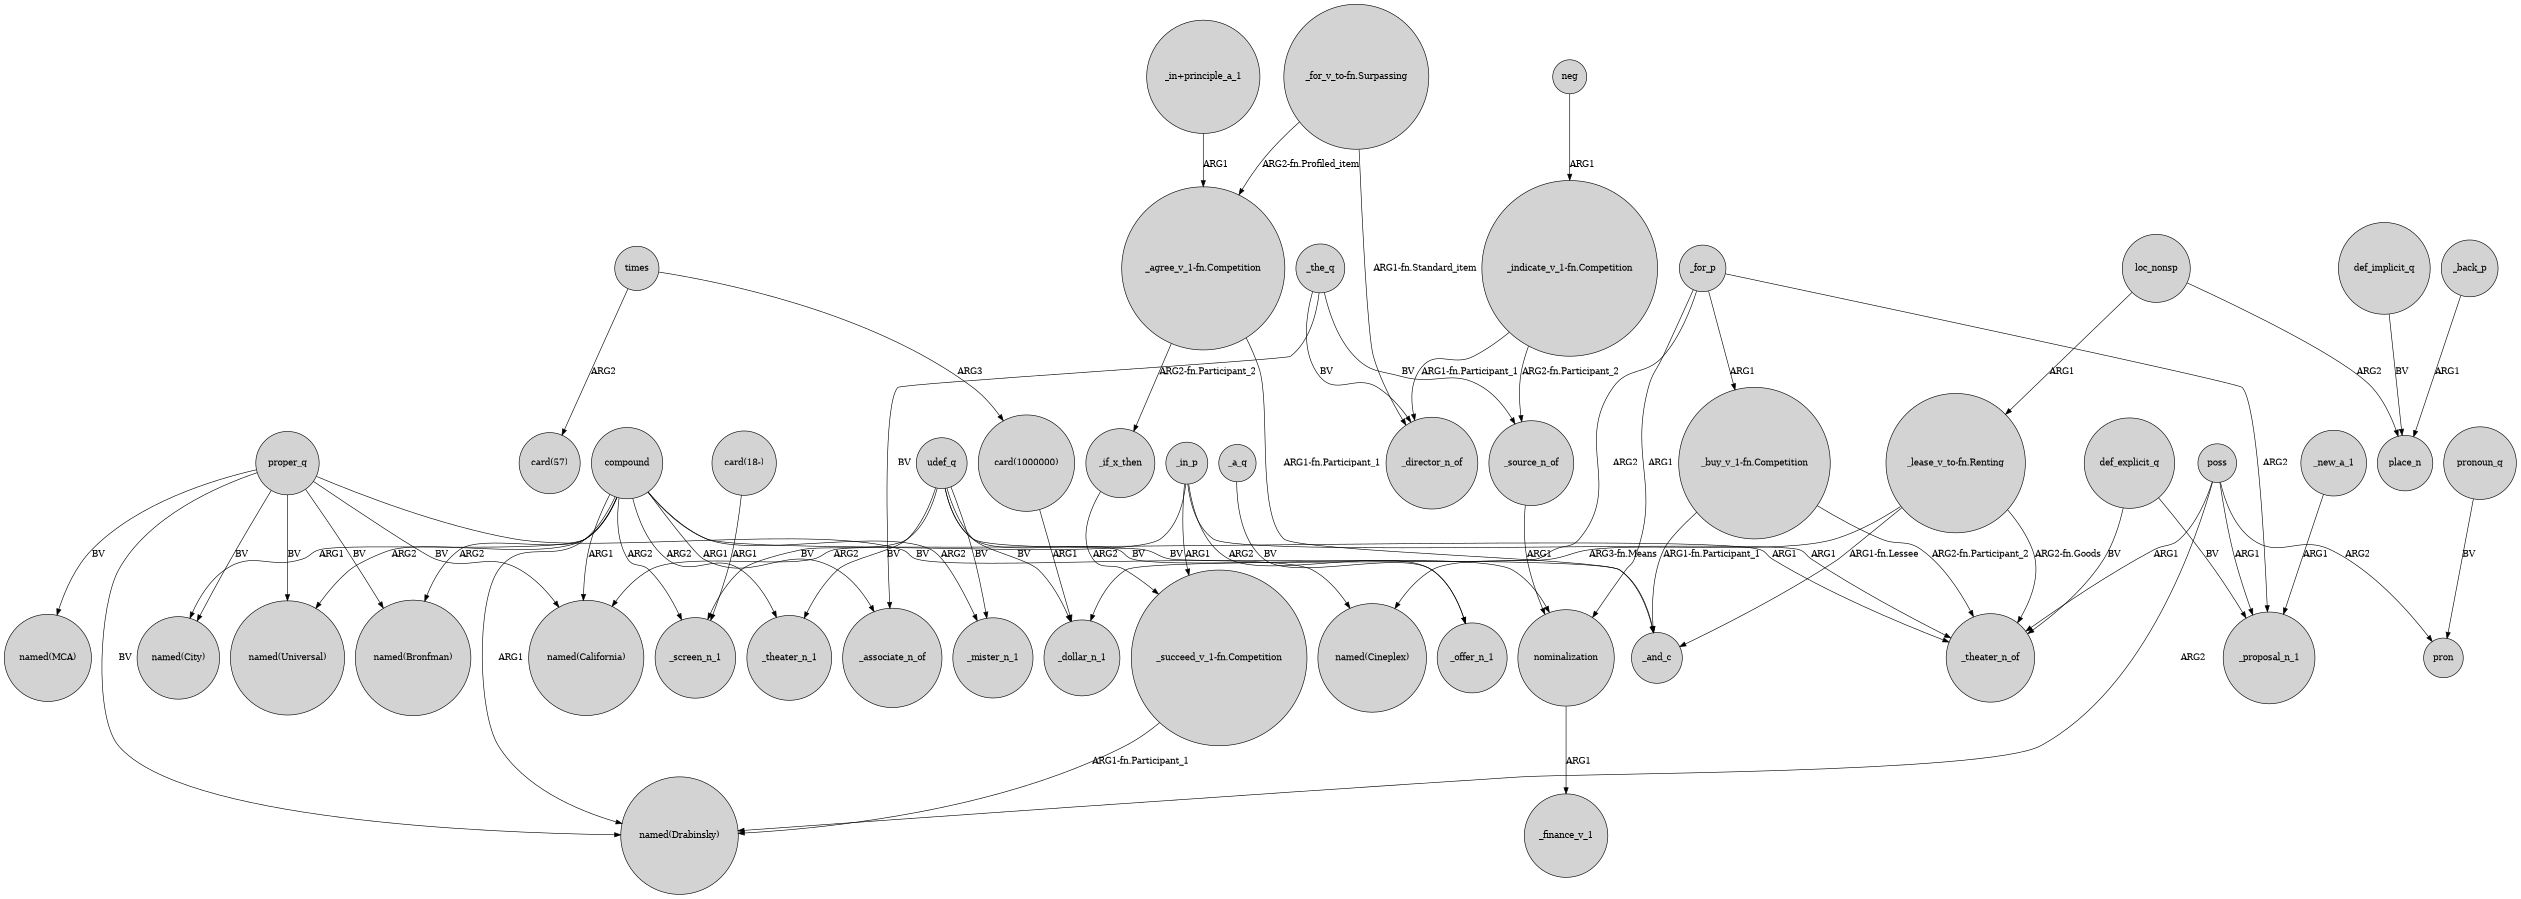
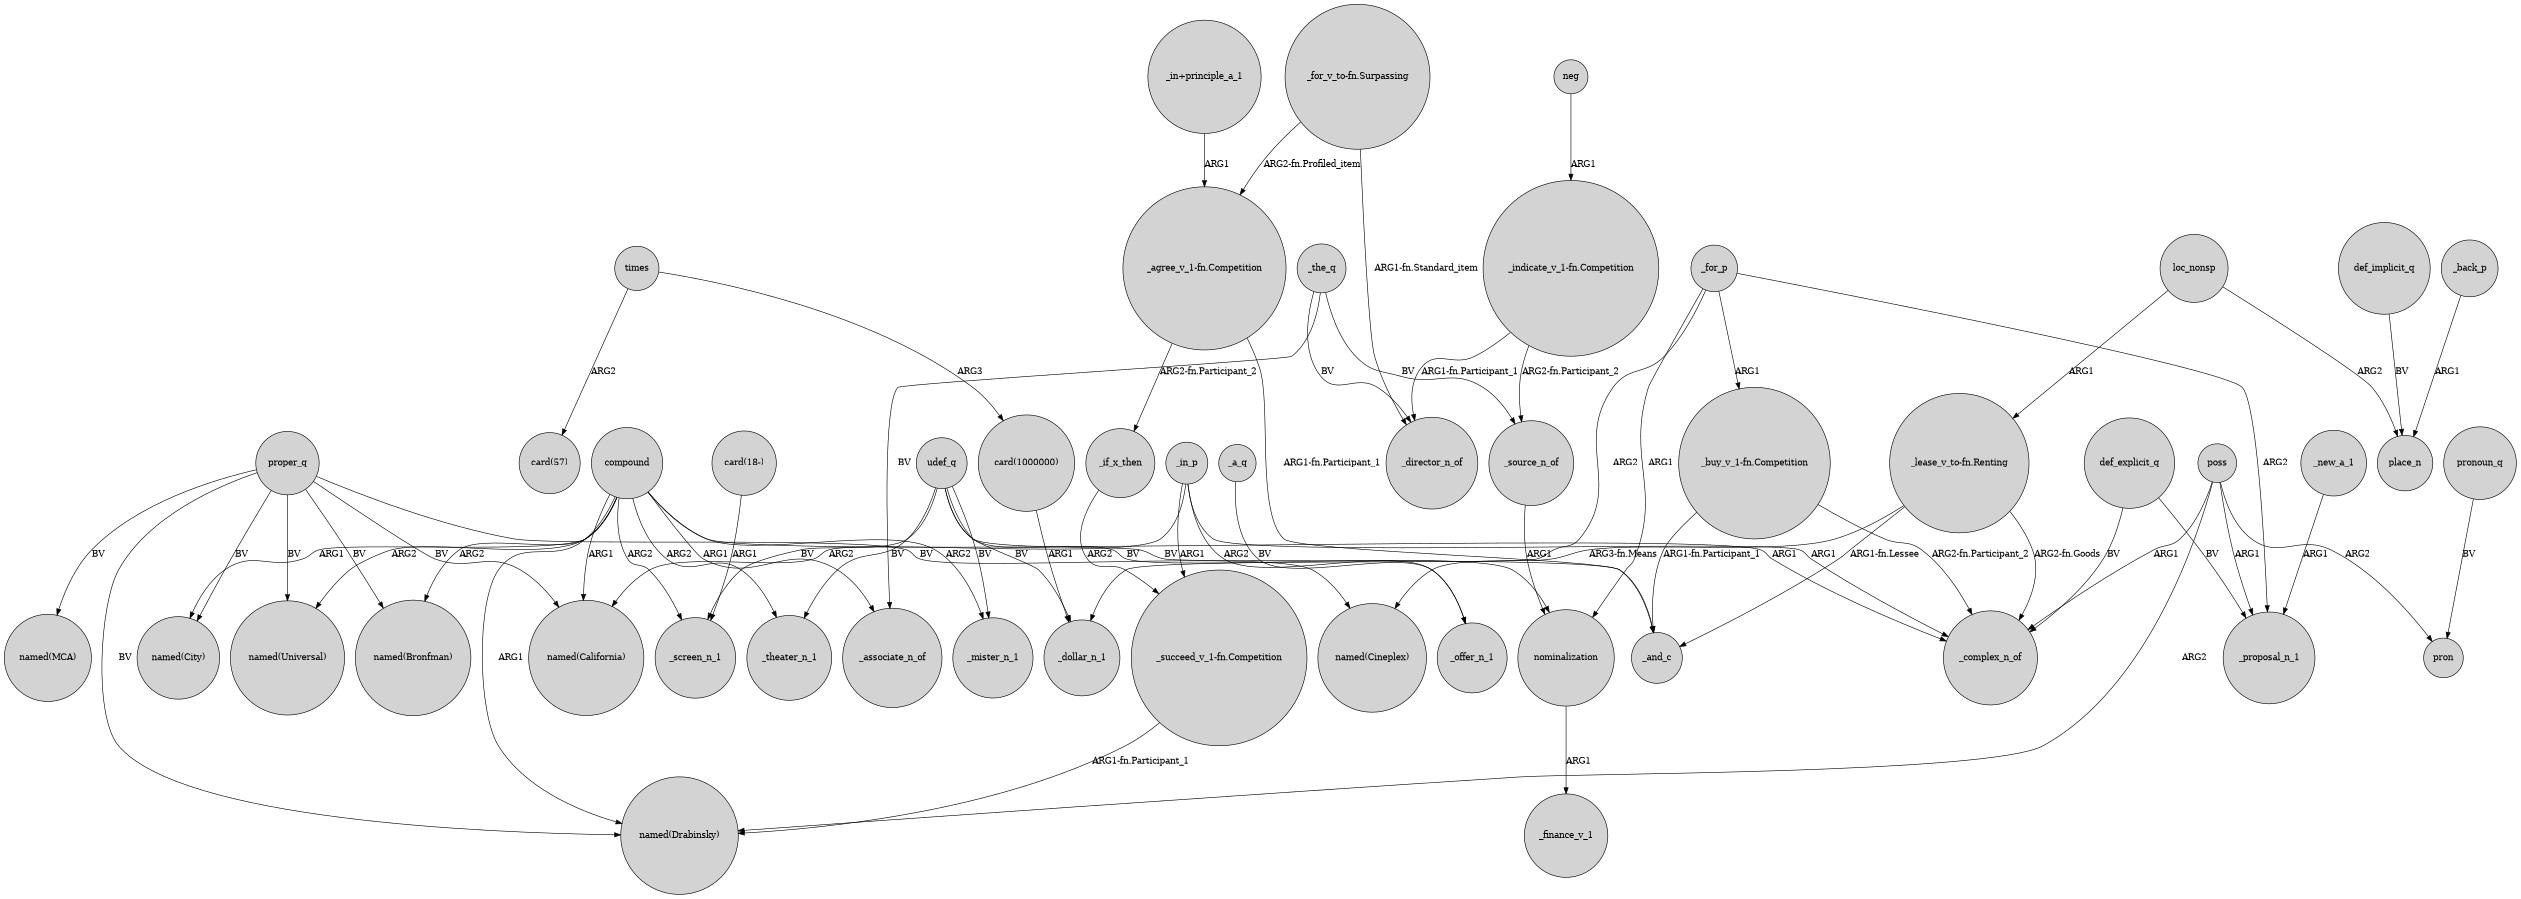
  digraph {
    node [shape=circle style=filled]
    "_indicate_v_1-fn.Competition"
    _source_n_of
    _director_n_of
    nominalization
    _finance_v_1
    proper_q
    "named(Cineplex)"
    "named(City)"
    "named(Universal)"
    "named(Drabinsky)"
    "named(MCA)"
    "named(Bronfman)"
    "named(California)"
    compound
    _mister_n_1
-   _complex_n_of [label=_theater_n_of]
+   _complex_n_of
    _screen_n_1
    _theater_n_1
    _associate_n_of
    n20 [label="_for_v_to-fn.Surpassing"]
    "_agree_v_1-fn.Competition"
    _and_c
    _if_x_then
    "_succeed_v_1-fn.Competition"
    def_implicit_q
    place_n
    loc_nonsp
    "_lease_v_to-fn.Renting"
    _the_q
    poss
    _proposal_n_1
    pron
    udef_q
    _dollar_n_1
    times
    "card(1000000)"
    "card(57)"
    "_in+principle_a_1"
    _for_p
    "_buy_v_1-fn.Competition"
    _in_p
    _offer_n_1
    pronoun_q
    _back_p
    "card(18-)"
    _new_a_1
    neg
    def_explicit_q
    _a_q
    "_indicate_v_1-fn.Competition" -> _source_n_of [label="ARG2-fn.Participant_2"]
    "_indicate_v_1-fn.Competition" -> _director_n_of [label="ARG1-fn.Participant_1"]
    _source_n_of -> nominalization [label=ARG1]
    nominalization -> _finance_v_1 [label=ARG1]
    proper_q -> "named(Cineplex)" [label=BV]
    proper_q -> "named(City)" [label=BV]
    proper_q -> "named(Universal)" [label=BV]
    proper_q -> "named(Drabinsky)" [label=BV]
    proper_q -> "named(MCA)" [label=BV]
    proper_q -> "named(Bronfman)" [label=BV]
    proper_q -> "named(California)" [label=BV]
    compound -> "named(City)" [label=ARG1]
    compound -> "named(Universal)" [label=ARG2]
    compound -> "named(Drabinsky)" [label=ARG1]
    compound -> "named(Bronfman)" [label=ARG2]
    compound -> "named(California)" [label=ARG1]
    compound -> _mister_n_1 [label=ARG2]
    compound -> _complex_n_of [label=ARG1]
    compound -> _screen_n_1 [label=ARG2]
    compound -> _theater_n_1 [label=ARG2]
    compound -> _associate_n_of [label=ARG1]
    n20 -> _director_n_of [label="ARG1-fn.Standard_item"]
    n20 -> "_agree_v_1-fn.Competition" [label="ARG2-fn.Profiled_item"]
    "_agree_v_1-fn.Competition" -> _and_c [label="ARG1-fn.Participant_1"]
    "_agree_v_1-fn.Competition" -> _if_x_then [label="ARG2-fn.Participant_2"]
    _if_x_then -> "_succeed_v_1-fn.Competition" [label=ARG2]
    "_succeed_v_1-fn.Competition" -> "named(Drabinsky)" [label="ARG1-fn.Participant_1"]
    def_implicit_q -> place_n [label=BV]
    loc_nonsp -> place_n [label=ARG2]
    loc_nonsp -> "_lease_v_to-fn.Renting" [label=ARG1]
    "_lease_v_to-fn.Renting" -> "named(Cineplex)" [label="ARG3-fn.Means"]
    "_lease_v_to-fn.Renting" -> _complex_n_of [label="ARG2-fn.Goods"]
    "_lease_v_to-fn.Renting" -> _and_c [label="ARG1-fn.Lessee"]
    _the_q -> _source_n_of [label=BV]
    _the_q -> _director_n_of [label=BV]
    _the_q -> _associate_n_of [label=BV]
    poss -> "named(Drabinsky)" [label=ARG2]
    poss -> _complex_n_of [label=ARG1]
    poss -> _proposal_n_1 [label=ARG1]
    poss -> pron [label=ARG2]
    udef_q -> nominalization [label=BV]
    udef_q -> _mister_n_1 [label=BV]
    udef_q -> _screen_n_1 [label=BV]
    udef_q -> _theater_n_1 [label=BV]
    udef_q -> _and_c [label=BV]
    udef_q -> _dollar_n_1 [label=BV]
    times -> "card(1000000)" [label=ARG3]
    times -> "card(57)" [label=ARG2]
    "card(1000000)" -> _dollar_n_1 [label=ARG1]
    "_in+principle_a_1" -> "_agree_v_1-fn.Competition" [label=ARG1]
    _for_p -> nominalization [label=ARG1]
    _for_p -> _proposal_n_1 [label=ARG2]
    _for_p -> _dollar_n_1 [label=ARG2]
    _for_p -> "_buy_v_1-fn.Competition" [label=ARG1]
    "_buy_v_1-fn.Competition" -> _complex_n_of [label="ARG2-fn.Participant_2"]
    "_buy_v_1-fn.Competition" -> _and_c [label="ARG1-fn.Participant_1"]
    _in_p -> "named(California)" [label=ARG2]
    _in_p -> _complex_n_of [label=ARG1]
    _in_p -> "_succeed_v_1-fn.Competition" [label=ARG1]
    _in_p -> _offer_n_1 [label=ARG2]
    pronoun_q -> pron [label=BV]
    _back_p -> place_n [label=ARG1]
    "card(18-)" -> _screen_n_1 [label=ARG1]
    _new_a_1 -> _proposal_n_1 [label=ARG1]
    neg -> "_indicate_v_1-fn.Competition" [label=ARG1]
    def_explicit_q -> _complex_n_of [label=BV]
    def_explicit_q -> _proposal_n_1 [label=BV]
    _a_q -> _offer_n_1 [label=BV]
  }
